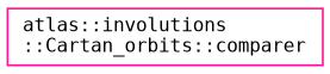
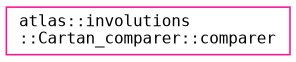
  digraph {
    rankdir=LR
    fontname="DejaVu Sans Mono"
-   n1 [color=deeppink fillcolor=white fontname="DejaVu Sans Mono" fontsize=10 height=0.2 label="atlas::involutions\l::Cartan_orbits::comparer" shape=record style=filled width=0.4]
+   n1 [color=deeppink fillcolor=white fontname="DejaVu Sans Mono" fontsize=10 height=0.2 label="atlas::involutions\l::Cartan_comparer::comparer" shape=record style=filled width=0.4]
  }
